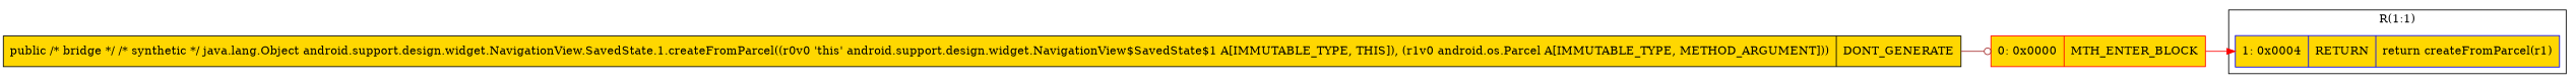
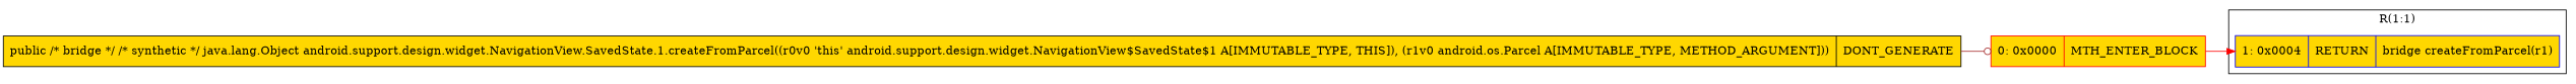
  digraph {
    rankdir=LR
    node [shape=record style=filled fillcolor=gold]
    edge [style=solid]
-   n1 [color=blue label="{1\:\ 0x0004|RETURN\l|return createFromParcel(r1)\l}"]
+   n1 [color=blue label="{1\:\ 0x0004|RETURN\l|bridge createFromParcel(r1)\l}"]
    n2 [color=red label="{0\:\ 0x0000|MTH_ENTER_BLOCK\l}"]
    n3 [label="{public \/* bridge *\/ \/* synthetic *\/ java.lang.Object android.support.design.widget.NavigationView.SavedState.1.createFromParcel((r0v0 'this' android.support.design.widget.NavigationView$SavedState$1 A[IMMUTABLE_TYPE, THIS]), (r1v0 android.os.Parcel A[IMMUTABLE_TYPE, METHOD_ARGUMENT]))  | DONT_GENERATE\l}"]
    subgraph cluster_1 {
      label="R(1:1)"
      n1
    }
    n2 -> n1 [color=red arrowhead=normal]
    n3 -> n2 [color=brown arrowhead=odot]
  }
